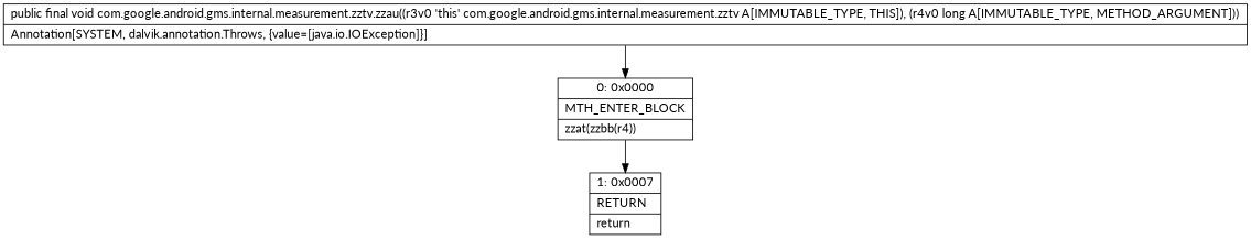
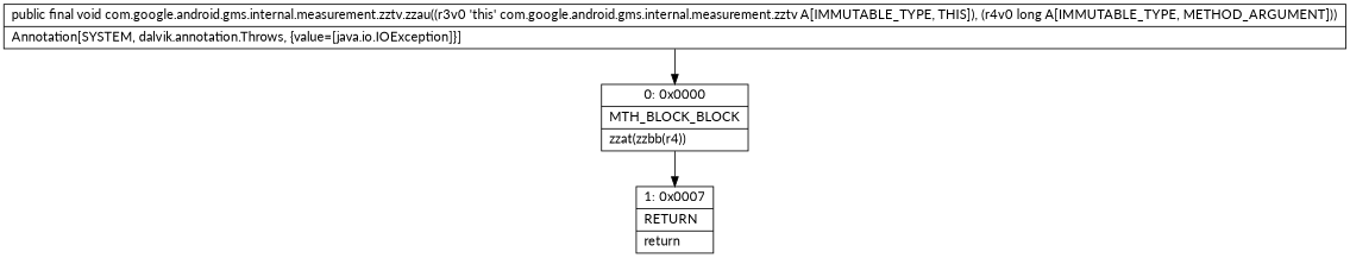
  digraph {
    fontname=Lato
    node [shape=record fontname=Lato]
    edge [fontname=Lato]
-   n1 [label="{0\:\ 0x0000|MTH_ENTER_BLOCK\l|zzat(zzbb(r4))\l}"]
+   n1 [label="{0\:\ 0x0000|MTH_BLOCK_BLOCK\l|zzat(zzbb(r4))\l}"]
    n2 [label="{1\:\ 0x0007|RETURN\l|return\l}"]
    n3 [label="{public final void com.google.android.gms.internal.measurement.zztv.zzau((r3v0 'this' com.google.android.gms.internal.measurement.zztv A[IMMUTABLE_TYPE, THIS]), (r4v0 long A[IMMUTABLE_TYPE, METHOD_ARGUMENT]))  | Annotation[SYSTEM, dalvik.annotation.Throws, \{value=[java.io.IOException]\}]\l}"]
    n1 -> n2
    n3 -> n1
  }
